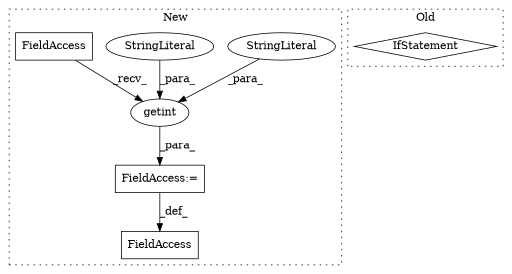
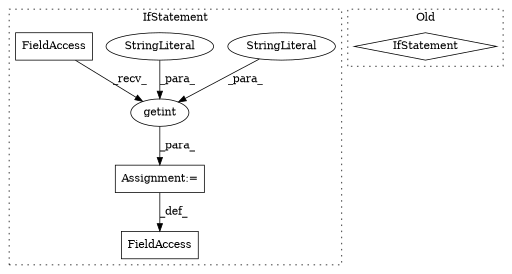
  digraph {
    node [a=45 shape=ellipse]
    n1 [a=32 l="7,1" label=getint s="3236,3266"]
    n2 [l=6 label=StringLiteral s=3243]
    n3 [l=12 label=StringLiteral s=3250]
    n4 [a=22 l=10 label=FieldAccess s=4165 shape=box]
-   n5 [a=7 l=1 label="FieldAccess:=" s=3216 shape=box]
+   n5 [a=7 l=1 label="Assignment:=" s=3216 shape=box]
    n6 [a=22 l=3 label=FieldAccess s=3232 shape=box]
    n7 [a=25 l="4,2" label=IfStatement s="4205,4222" shape=diamond]
    subgraph cluster_1 {
-     label=New
+     label=IfStatement
      style=dotted
      n1
      n2
      n3
      n4
      n5
      n6
    }
    subgraph cluster_2 {
      label=Old
      style=dotted
      n7
    }
    n1 -> n5 [label=_para_]
    n2 -> n1 [label=_para_]
    n3 -> n1 [label=_para_]
    n5 -> n4 [label=_def_]
    n6 -> n1 [label=_recv_]
  }
